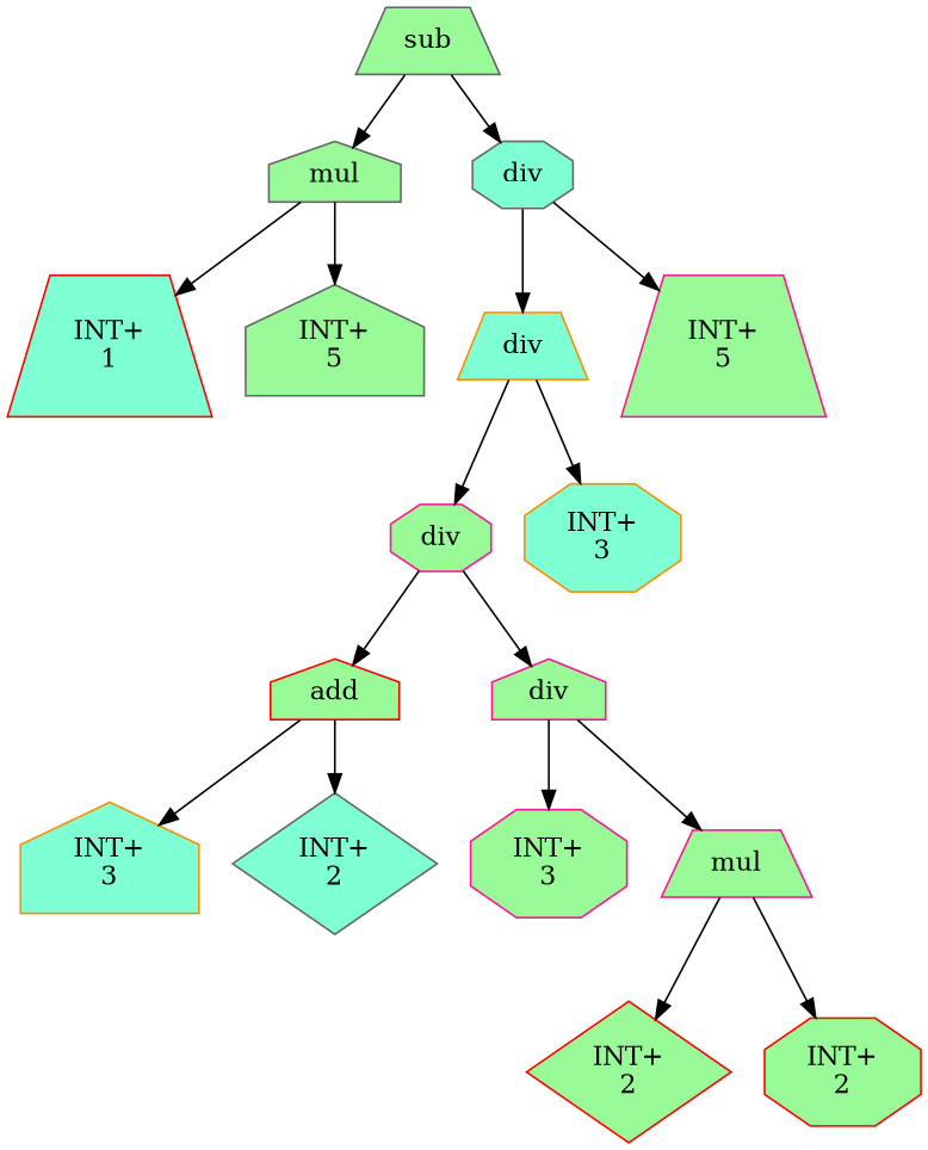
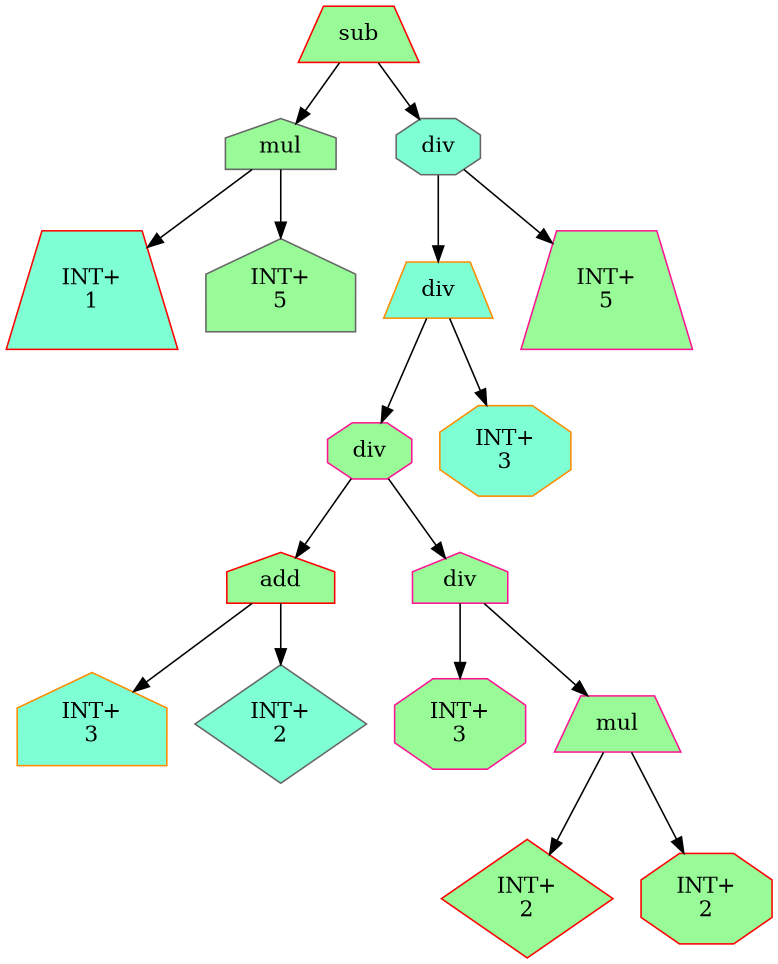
  digraph {
    node [shape=trapezium style=filled fillcolor=palegreen color=red]
-   n1 [label=sub color=gray40]
+   n1 [label=sub]
    n2 [label=mul shape=house color=gray40]
    n3 [label=div shape=octagon fillcolor=aquamarine color=gray40]
    n4 [label="INT+\n1" fillcolor=aquamarine]
    n5 [label="INT+\n5" shape=house color=gray40]
    n6 [label=div fillcolor=aquamarine color=darkorange]
    n7 [label="INT+\n5" color=deeppink]
    n8 [label=div shape=octagon color=deeppink]
    n9 [label="INT+\n3" shape=octagon fillcolor=aquamarine color=darkorange]
    n10 [label=add shape=house]
    n11 [label=div shape=house color=deeppink]
    n12 [label="INT+\n3" shape=house fillcolor=aquamarine color=darkorange]
    n13 [label="INT+\n2" shape=diamond fillcolor=aquamarine color=gray40]
    n14 [label="INT+\n3" shape=octagon color=deeppink]
    n15 [label=mul color=deeppink]
    n16 [label="INT+\n2" shape=diamond]
    n17 [label="INT+\n2" shape=octagon]
    n1 -> n2
    n1 -> n3
    n2 -> n4
    n2 -> n5
    n3 -> n6
    n3 -> n7
    n6 -> n8
    n6 -> n9
    n8 -> n10
    n8 -> n11
    n10 -> n12
    n10 -> n13
    n11 -> n14
    n11 -> n15
    n15 -> n16
    n15 -> n17
  }
